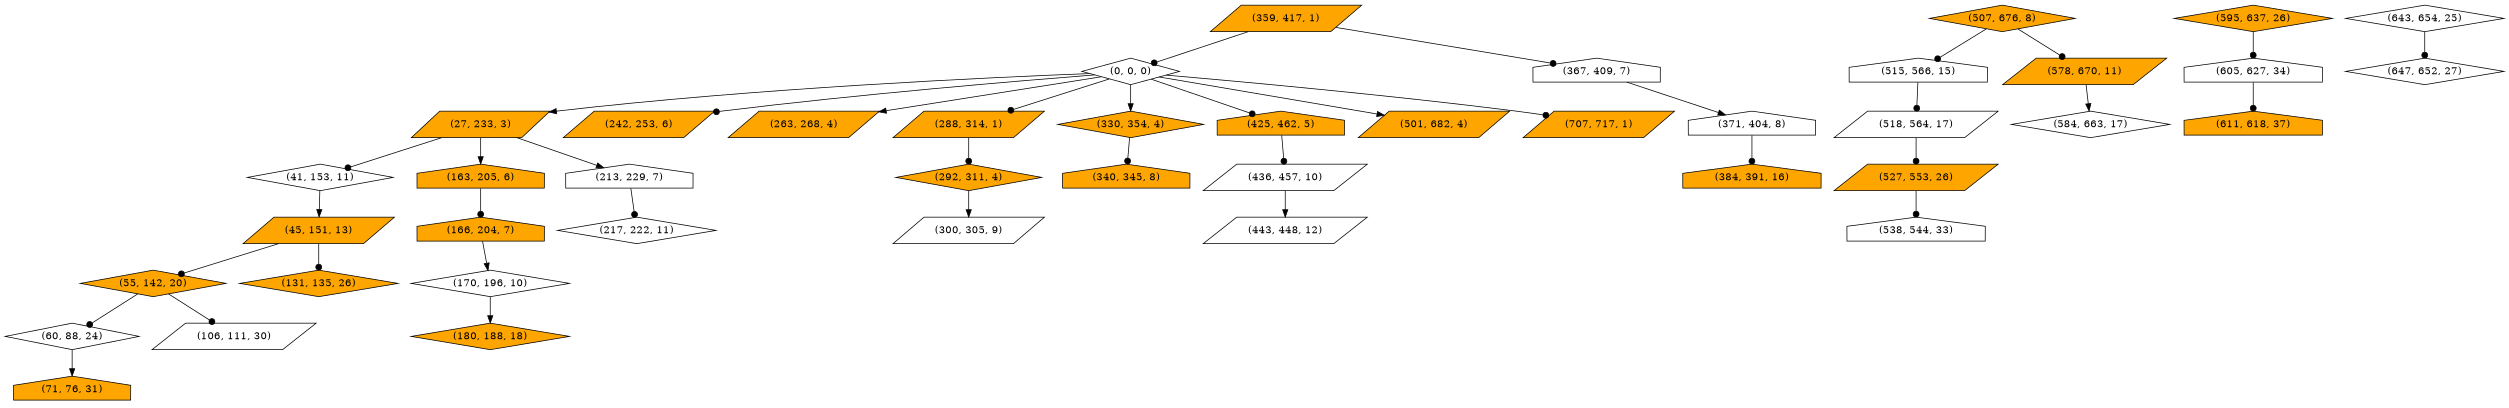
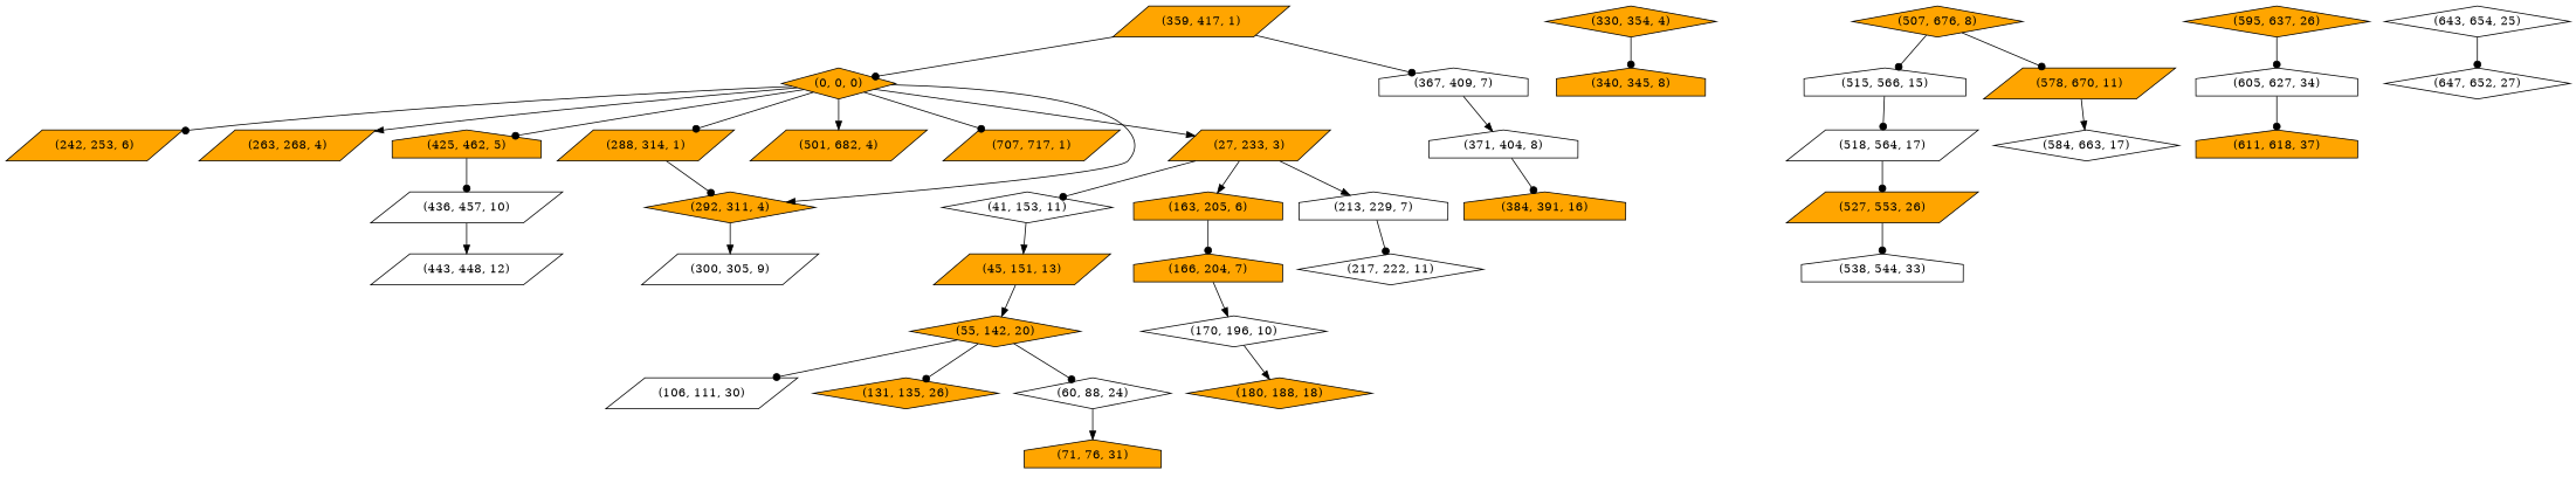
  digraph {
    node [fillcolor=orange shape=diamond style=filled]
    edge [arrowhead=dot]
-   "(0, 0, 0)" [fillcolor=white]
+   "(0, 0, 0)"
    "(27, 233, 3)" [shape=parallelogram]
    "(242, 253, 6)" [shape=parallelogram]
    "(263, 268, 4)" [shape=parallelogram]
    "(288, 314, 1)" [shape=parallelogram]
    "(330, 354, 4)"
    "(425, 462, 5)" [shape=house]
    "(501, 682, 4)" [shape=parallelogram]
    "(707, 717, 1)" [shape=parallelogram]
    "(41, 153, 11)" [fillcolor=white]
    "(163, 205, 6)" [shape=house]
    "(213, 229, 7)" [fillcolor=white shape=house]
    "(292, 311, 4)"
    "(340, 345, 8)" [shape=house]
    "(359, 417, 1)" [shape=parallelogram]
    "(367, 409, 7)" [fillcolor=white shape=house]
    "(436, 457, 10)" [fillcolor=white shape=parallelogram]
    "(45, 151, 13)" [shape=parallelogram]
    "(166, 204, 7)" [shape=house]
    "(217, 222, 11)" [fillcolor=white]
    "(55, 142, 20)"
    "(60, 88, 24)" [fillcolor=white]
    "(106, 111, 30)" [fillcolor=white shape=parallelogram]
    "(131, 135, 26)"
    "(71, 76, 31)" [shape=house]
    "(170, 196, 10)" [fillcolor=white]
    "(180, 188, 18)"
    "(300, 305, 9)" [fillcolor=white shape=parallelogram]
    "(371, 404, 8)" [fillcolor=white shape=house]
    "(384, 391, 16)" [shape=house]
    "(443, 448, 12)" [fillcolor=white shape=parallelogram]
    "(507, 676, 8)"
    "(515, 566, 15)" [fillcolor=white shape=house]
    "(578, 670, 11)" [shape=parallelogram]
    "(518, 564, 17)" [fillcolor=white shape=parallelogram]
    "(584, 663, 17)" [fillcolor=white]
    "(527, 553, 26)" [shape=parallelogram]
    "(538, 544, 33)" [fillcolor=white shape=house]
    "(595, 637, 26)"
    "(605, 627, 34)" [fillcolor=white shape=house]
    "(643, 654, 25)" [fillcolor=white]
    "(647, 652, 27)" [fillcolor=white]
    "(611, 618, 37)" [shape=house]
    "(0, 0, 0)" -> "(27, 233, 3)" [arrowhead=normal]
    "(0, 0, 0)" -> "(242, 253, 6)"
    "(0, 0, 0)" -> "(263, 268, 4)" [arrowhead=normal]
    "(0, 0, 0)" -> "(288, 314, 1)"
-   "(0, 0, 0)" -> "(330, 354, 4)" [arrowhead=normal]
+   "(0, 0, 0)" -> "(292, 311, 4)" [arrowhead=normal]
    "(0, 0, 0)" -> "(425, 462, 5)"
    "(0, 0, 0)" -> "(501, 682, 4)" [arrowhead=normal]
    "(0, 0, 0)" -> "(707, 717, 1)"
    "(27, 233, 3)" -> "(41, 153, 11)"
    "(27, 233, 3)" -> "(163, 205, 6)" [arrowhead=normal]
    "(27, 233, 3)" -> "(213, 229, 7)" [arrowhead=normal]
    "(288, 314, 1)" -> "(292, 311, 4)"
    "(330, 354, 4)" -> "(340, 345, 8)"
    "(425, 462, 5)" -> "(436, 457, 10)"
    "(41, 153, 11)" -> "(45, 151, 13)" [arrowhead=normal]
    "(163, 205, 6)" -> "(166, 204, 7)"
    "(213, 229, 7)" -> "(217, 222, 11)"
    "(292, 311, 4)" -> "(300, 305, 9)" [arrowhead=normal]
    "(359, 417, 1)" -> "(0, 0, 0)"
    "(359, 417, 1)" -> "(367, 409, 7)"
    "(367, 409, 7)" -> "(371, 404, 8)" [arrowhead=normal]
    "(436, 457, 10)" -> "(443, 448, 12)" [arrowhead=normal]
-   "(45, 151, 13)" -> "(55, 142, 20)"
+   "(45, 151, 13)" -> "(55, 142, 20)" [arrowhead=normal]
    "(166, 204, 7)" -> "(170, 196, 10)" [arrowhead=normal]
    "(55, 142, 20)" -> "(60, 88, 24)"
    "(55, 142, 20)" -> "(106, 111, 30)"
-   "(45, 151, 13)" -> "(131, 135, 26)"
+   "(55, 142, 20)" -> "(131, 135, 26)"
    "(60, 88, 24)" -> "(71, 76, 31)" [arrowhead=normal]
    "(170, 196, 10)" -> "(180, 188, 18)" [arrowhead=normal]
    "(371, 404, 8)" -> "(384, 391, 16)"
    "(507, 676, 8)" -> "(515, 566, 15)"
    "(507, 676, 8)" -> "(578, 670, 11)"
    "(515, 566, 15)" -> "(518, 564, 17)"
    "(578, 670, 11)" -> "(584, 663, 17)" [arrowhead=normal]
    "(518, 564, 17)" -> "(527, 553, 26)"
    "(527, 553, 26)" -> "(538, 544, 33)"
    "(595, 637, 26)" -> "(605, 627, 34)"
    "(605, 627, 34)" -> "(611, 618, 37)"
    "(643, 654, 25)" -> "(647, 652, 27)"
  }
